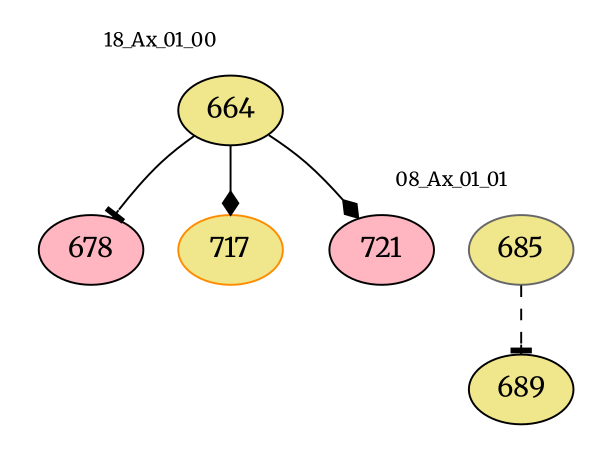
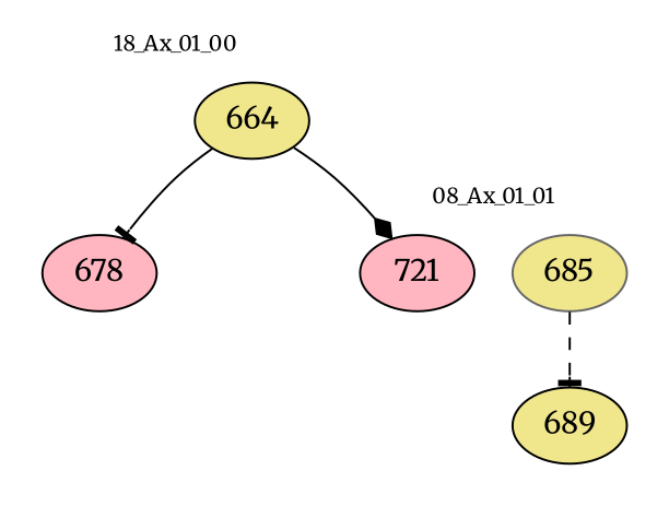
  digraph {
    fontname=Merriweather
    node [color=black fillcolor=khaki fontname=Merriweather style=filled]
    edge [arrowhead=tee color=black fontname=Merriweather style=solid]
    n1 [color=gray40 label=685]
    n2 [fillcolor=lightpink label=721]
    n3 [label=689]
    n4 [label=664]
    n5 [fillcolor=lightpink label=678]
-   n6 [color=darkorange label=717]
    subgraph cluster_1 {
      color=white
      fontsize=10
      label="08_Ax_01_01"
      n1
      n2
      n3
    }
    subgraph cluster_2 {
      color=white
      fontsize=10
      label="18_Ax_01_00"
      n4
      n5
-     n6
    }
    n1 -> n3 [style=dashed]
    n4 -> n2 [arrowhead=diamond]
    n4 -> n5
-   n4 -> n6 [arrowhead=diamond]
  }
